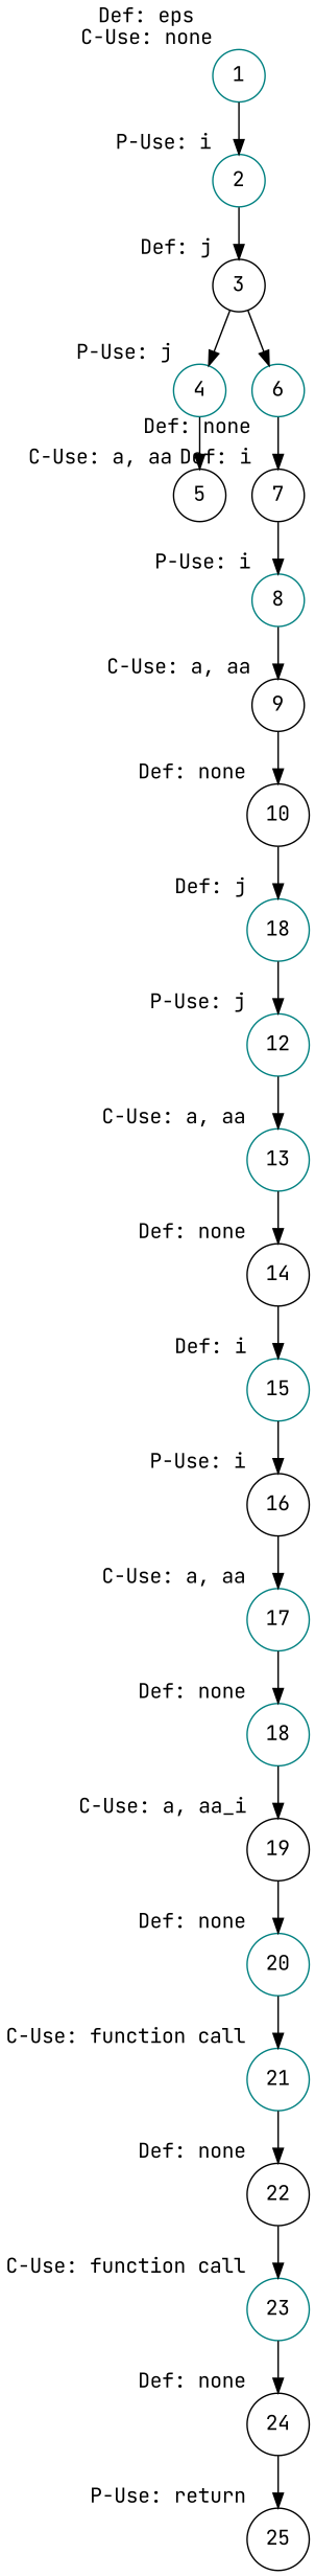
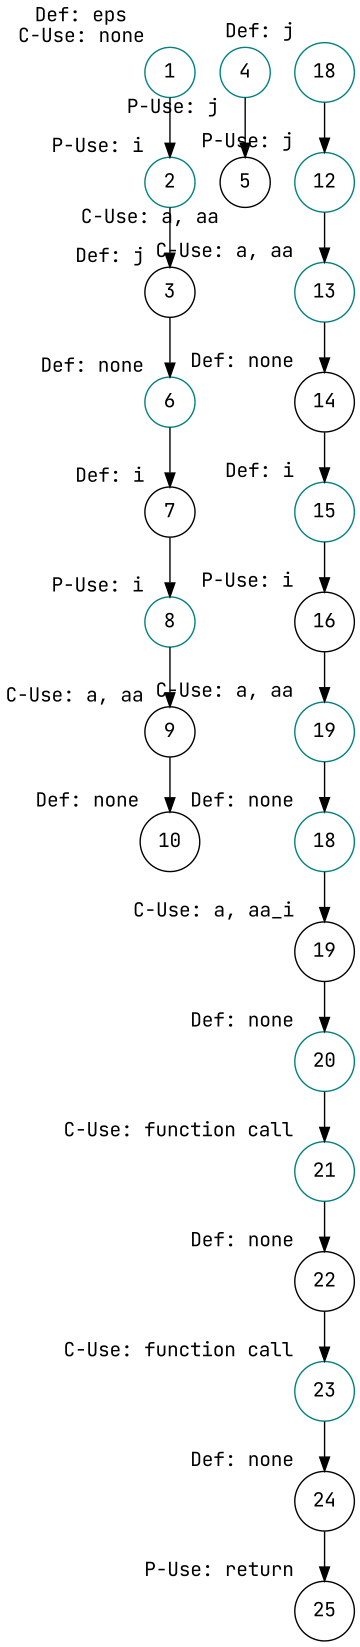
  digraph {
    fontname="JetBrains Mono"
    rankdir=TB
    node [color=teal fontname="JetBrains Mono" shape=circle xlabel="Def: none"]
    edge [fontname="JetBrains Mono"]
    n1 [label=1 xlabel="Def: eps\nC-Use: none"]
    n2 [label=2 xlabel="P-Use: i"]
    n3 [color=black label=3 xlabel="Def: j"]
    n4 [label=4 xlabel="P-Use: j"]
    n5 [label=6]
    n6 [color=black label=5 xlabel="C-Use: a, aa"]
    n7 [color=black label=7 xlabel="Def: i"]
    n8 [label=8 xlabel="P-Use: i"]
    n9 [color=black label=9 xlabel="C-Use: a, aa"]
    n10 [color=black label=10]
    n11 [label=18 xlabel="Def: j"]
    n12 [label=12 xlabel="P-Use: j"]
    n13 [label=13 xlabel="C-Use: a, aa"]
    n14 [color=black label=14]
    n15 [label=15 xlabel="Def: i"]
    n16 [color=black label=16 xlabel="P-Use: i"]
-   n17 [label=17 xlabel="C-Use: a, aa"]
+   n17 [label=19 xlabel="C-Use: a, aa"]
    n18 [label=18]
    n19 [color=black label=19 xlabel="C-Use: a, aa_i"]
    n20 [label=20]
    n21 [label=21 xlabel="C-Use: function call"]
    n22 [color=black label=22]
    n23 [label=23 xlabel="C-Use: function call"]
    n24 [color=black label=24]
    n25 [color=black label=25 xlabel="P-Use: return"]
    n1 -> n2
    n2 -> n3
-   n3 -> n4
    n3 -> n5
    n4 -> n6
    n5 -> n7
    n7 -> n8
    n8 -> n9
    n9 -> n10
-   n10 -> n11
    n11 -> n12
    n12 -> n13
    n13 -> n14
    n14 -> n15
    n15 -> n16
    n16 -> n17
    n17 -> n18
    n18 -> n19
    n19 -> n20
    n20 -> n21
    n21 -> n22
    n22 -> n23
    n23 -> n24
    n24 -> n25
  }
